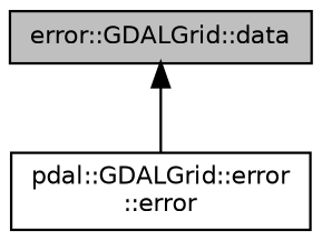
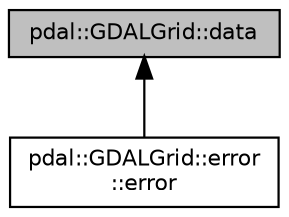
  digraph {
    rankdir=TB
    node [color=black fontname=Helvetica fontsize=10 shape=record style=filled]
-   n1 [fillcolor=grey75 fontcolor=black height=0.2 label="error::GDALGrid::data" width=0.4]
+   n1 [fillcolor=grey75 fontcolor=black height=0.2 label="pdal::GDALGrid::data" width=0.4]
    n2 [fillcolor=white height=0.2 label="pdal::GDALGrid::error\l::error" width=0.4]
    n1 -> n2 [color=black dir=back fontname=Helvetica fontsize=10 labelfontname=Helvetica labelfontsize=10 style=solid]
  }
